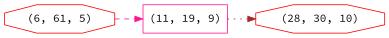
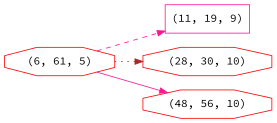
  digraph {
    fontname="Source Code Pro"
    rankdir=LR
    node [color=red fontname="Source Code Pro" shape=octagon]
    edge [color=deeppink fontname="Source Code Pro"]
    "(11, 19, 9)" [color=deeppink shape=box]
    "(6, 61, 5)"
    n3 [label="(28, 30, 10)"]
+   "(48, 56, 10)"
    "(6, 61, 5)" -> "(11, 19, 9)" [style=dashed]
-   "(11, 19, 9)" -> n3 [color=brown style=dotted]
+   "(6, 61, 5)" -> n3 [color=brown style=dotted]
+   "(6, 61, 5)" -> "(48, 56, 10)" [style=solid]
  }
